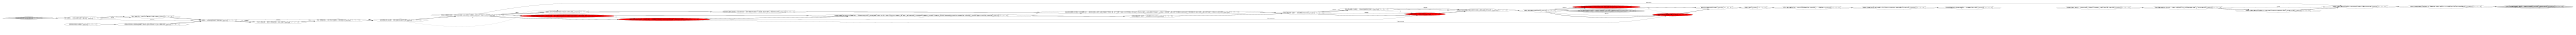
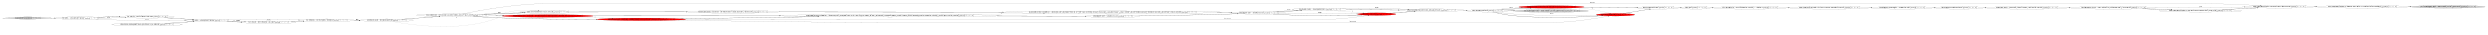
  digraph {
    fontname="Courier Prime"
    rankdir=LR
    node [fillcolor=white fontname="Courier Prime" shape=ellipse style=filled]
    edge [fontname="Courier Prime" style=bold]
    n1 [fillcolor=lightgray label="{for (StreamingQuery query : spark.streams().active()){query.stop()}}@@@31@@@['1', '1', '0']"]
    n2 [label="StreamingQuery restartedQuery = streamWriter.start()@@@23@@@['1', '1', '0']"]
+   n3 [label="restartedQuery.processAllAvailable()@@@24@@@['1', '1', '0']"]
    n4 [label="Dataset<Row> result = spark.read().format(\"iceberg\").load(location.toString())@@@25@@@['1', '1', '0']"]
    n5 [fillcolor=red label="MemoryStream<Integer> inputStream = newMemoryStream(1,spark.sqlContext(),Encoders.INT())@@@10@@@['0', '1', '0']"]
    n6 [fillcolor=red label="send(batch2,inputStream)@@@18@@@['0', '1', '0']"]
    n7 [fillcolor=red label="send(batch1,inputStream)@@@15@@@['0', '1', '0']"]
    n8 [label="DataStreamWriter<Row> streamWriter = inputStream.toDF().selectExpr(\"value AS id\",\"CAST (value AS STRING) AS data\").writeStream().outputMode(\"append\").format(\"iceberg\").option(\"checkpointLocation\",checkpoint.toString()).option(\"path\",location.toString())@@@11@@@['1', '1', '0']"]
    n9 [label="query.processAllAvailable()@@@19@@@['1', '1', '0']"]
    n10 [label="inputStream.addData(JavaConversions.asScalaBuffer(batch1))@@@16@@@['1', '1', '1']"]
    n11 [label="DataStreamWriter<Row> streamWriter = inputStream.toDF().selectExpr(\"value AS id\",\"CAST (value AS STRING) AS data\").writeStream().outputMode(\"update\").format(\"iceberg\").option(\"checkpointLocation\",checkpoint.toString()).option(\"path\",location.toString())@@@12@@@['0', '0', '1']"]
    n12 [label="StreamingQuery query = streamWriter.start()@@@13@@@['1', '1', '0']"]
    n13 [label="tables.create(SCHEMA,spec,location.toString())@@@10@@@['0', '0', '1']"]
    n14 [label="MemoryStream<Integer> inputStream = new MemoryStream<>(1,spark.sqlContext(),Encoders.INT())@@@11@@@['0', '0', '1']"]
    n15 [label="query.stop()@@@20@@@['1', '1', '0']"]
    n16 [label="File parent = temp.newFolder(\"parquet\")@@@3@@@['1', '1', '0']"]
    n17 [label="File parent = temp.newFolder(\"parquet\")@@@5@@@['1', '1', '1']"]
    n18 [label="File location = new File(parent,\"test-table\")@@@4@@@['1', '1', '0']"]
    n19 [label="File location = new File(parent,\"test-table\")@@@6@@@['1', '1', '1']"]
    n20 [label="File checkpoint = new File(parent,\"checkpoint\")@@@7@@@['1', '1', '1']"]
    n21 [label="HadoopTables tables = new HadoopTables(CONF)@@@8@@@['1', '1', '1']"]
    n22 [label="List<SimpleRecord> actual = result.orderBy(\"id\").as(Encoders.bean()).collectAsList()@@@26@@@['1', '1', '0']"]
    n23 [label="Assert.assertEquals(\"Number of rows should match\",expected.size(),actual.size())@@@27@@@['1', '1', '0']"]
    n24 [label="Assert.assertEquals(\"Result rows should match\",expected,actual)@@@28@@@['1', '1', '0']"]
-   n25 [label="exceptionRule.expect()@@@3@@@['0', '0', '1']"]
    n26 [label="exceptionRule.expectMessage(\"Output mode Update is not supported\")@@@4@@@['0', '0', '1']"]
    n27 [label="StreamingQuery query = streamWriter.start()@@@14@@@['1', '1', '1']"]
    n28 [label="List<Integer> batch1 = Lists.newArrayList(1,2)@@@15@@@['1', '0', '1']"]
    n29 [label="PartitionSpec spec = PartitionSpec.builderFor(SCHEMA).identity(\"data\").build()@@@9@@@['1', '1', '1']"]
    n30 [fillcolor=red label="MemoryStream<Integer> inputStream = new MemoryStream<>(1,spark.sqlContext(),Encoders.INT())@@@10@@@['1', '0', '0']"]
    n31 [label="query.processAllAvailable()@@@17@@@['1', '1', '1']"]
    n32 [fillcolor=lightgray label="{for (StreamingQuery query : spark.streams().active()){query.stop()}}@@@19@@@['0', '0', '1']"]
    n33 [label="Assert.assertEquals(\"Number of snapshots should match\",2,Iterables.size(table.snapshots()))@@@29@@@['1', '1', '0']"]
    n34 [fillcolor=lightgray label="testStreamingWriteAppendMode['1', '0', '0']" shape=diamond]
    n35 [fillcolor=red label="inputStream.addData(JavaConversions.asScalaBuffer(batch2))@@@18@@@['1', '0', '0']"]
    n36 [label="File lastCommitFile = new File(checkpoint.toString() + \"/commits/1\")@@@21@@@['1', '1', '0']"]
    n37 [label="Assert.assertTrue(\"The commit file must be deleted\",lastCommitFile.delete())@@@22@@@['1', '1', '0']"]
+   n2 -> n3
+   n3 -> n4
    n4 -> n22
    n5 -> n6 [label=inputStream style=solid]
    n5 -> n7 [label=inputStream style=solid]
    n5 -> n8
    n6 -> n9
    n7 -> n10
    n8 -> n11 [label=0 style=dashed]
    n8 -> n12
    n9 -> n15
    n10 -> n31
    n11 -> n27
    n12 -> n27
    n13 -> n14
    n14 -> n11
    n15 -> n36
    n16 -> n17 [label=parent style=solid]
    n16 -> n18 [label=parent style=solid]
    n16 -> n18
    n17 -> n19
    n17 -> n19 [label=parent style=solid]
    n17 -> n20 [label=parent style=solid]
    n18 -> n17
    n19 -> n20
    n20 -> n21 [label=spec style=solid]
    n20 -> n21
    n21 -> n13 [label=0 style=dashed]
    n21 -> n29
    n22 -> n23
    n22 -> n24 [label=actual style=solid]
    n23 -> n24
    n24 -> n33
-   n25 -> n26
    n26 -> n17
    n27 -> n7
    n27 -> n7 [label=batch1 style=solid]
    n27 -> n28 [label=batch1 style=solid]
    n27 -> n28
    n28 -> n7 [label=0 style=dashed]
    n28 -> n10 [label=batch1 style=solid]
    n28 -> n10
    n29 -> n5
    n29 -> n13 [label=spec style=solid]
    n29 -> n13
    n29 -> n24 [label=expected style=solid]
    n29 -> n30
    n30 -> n5 [label=0 style=dashed]
    n30 -> n8
    n31 -> n6 [label=batch2 style=solid]
    n31 -> n6
    n31 -> n32
    n31 -> n35
    n31 -> n35 [label=batch2 style=solid]
    n33 -> n1
    n34 -> n16
    n35 -> n6 [label=0 style=dashed]
    n35 -> n9
    n36 -> n37
    n37 -> n2
  }
